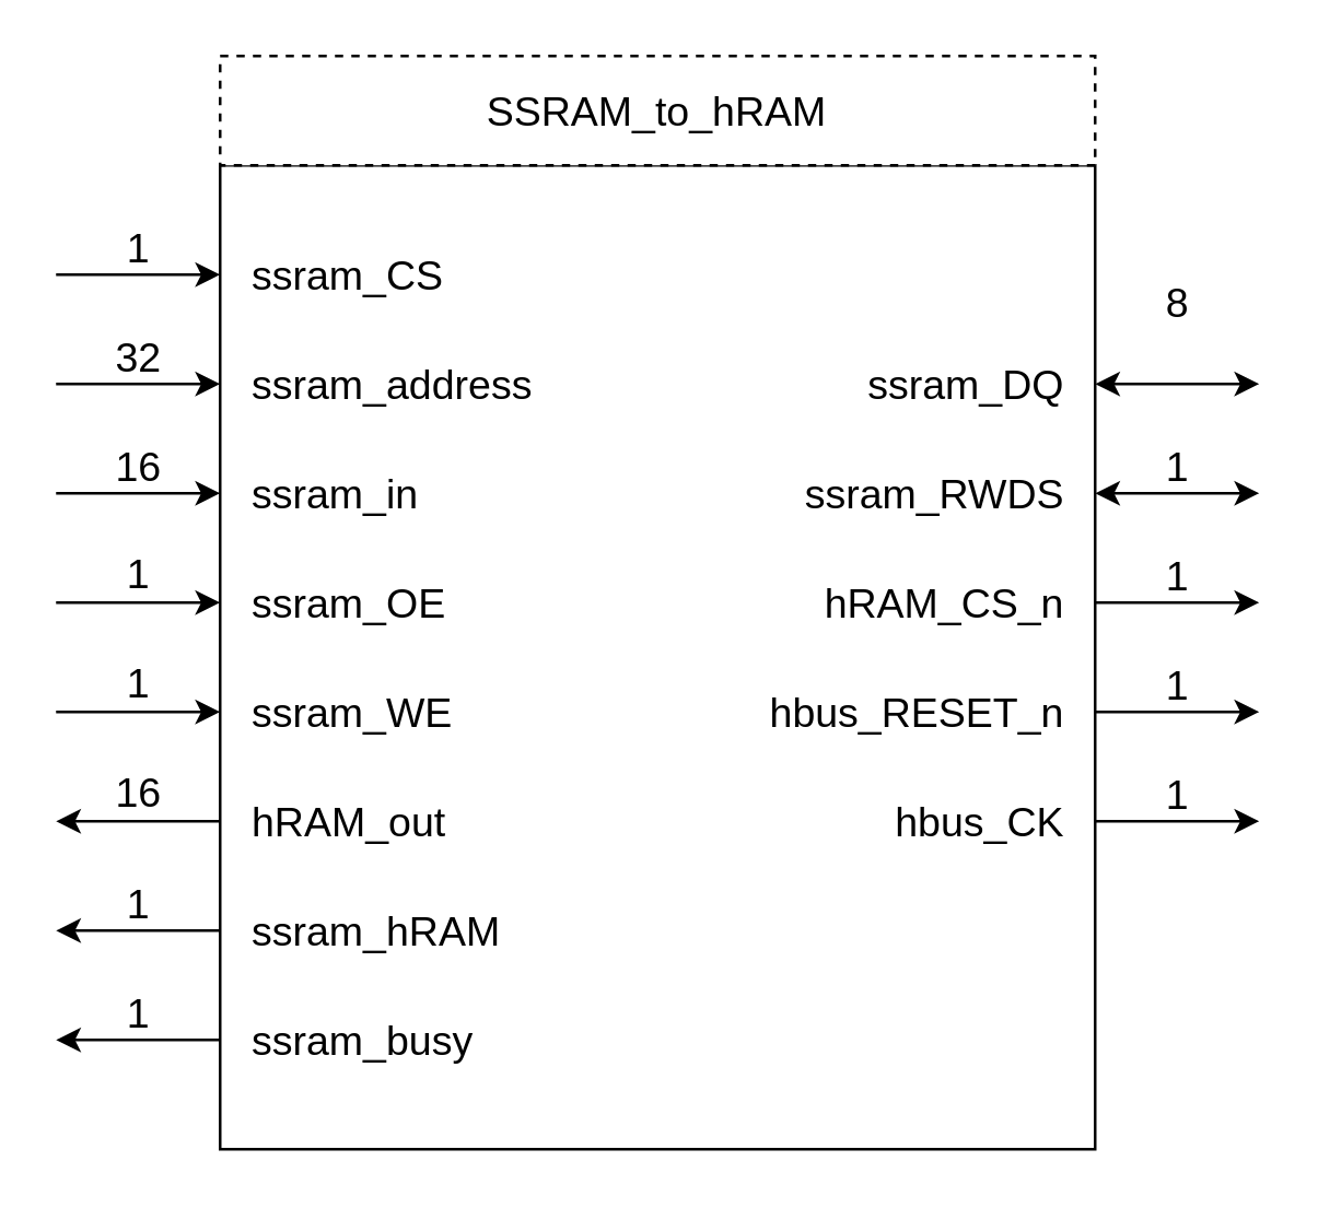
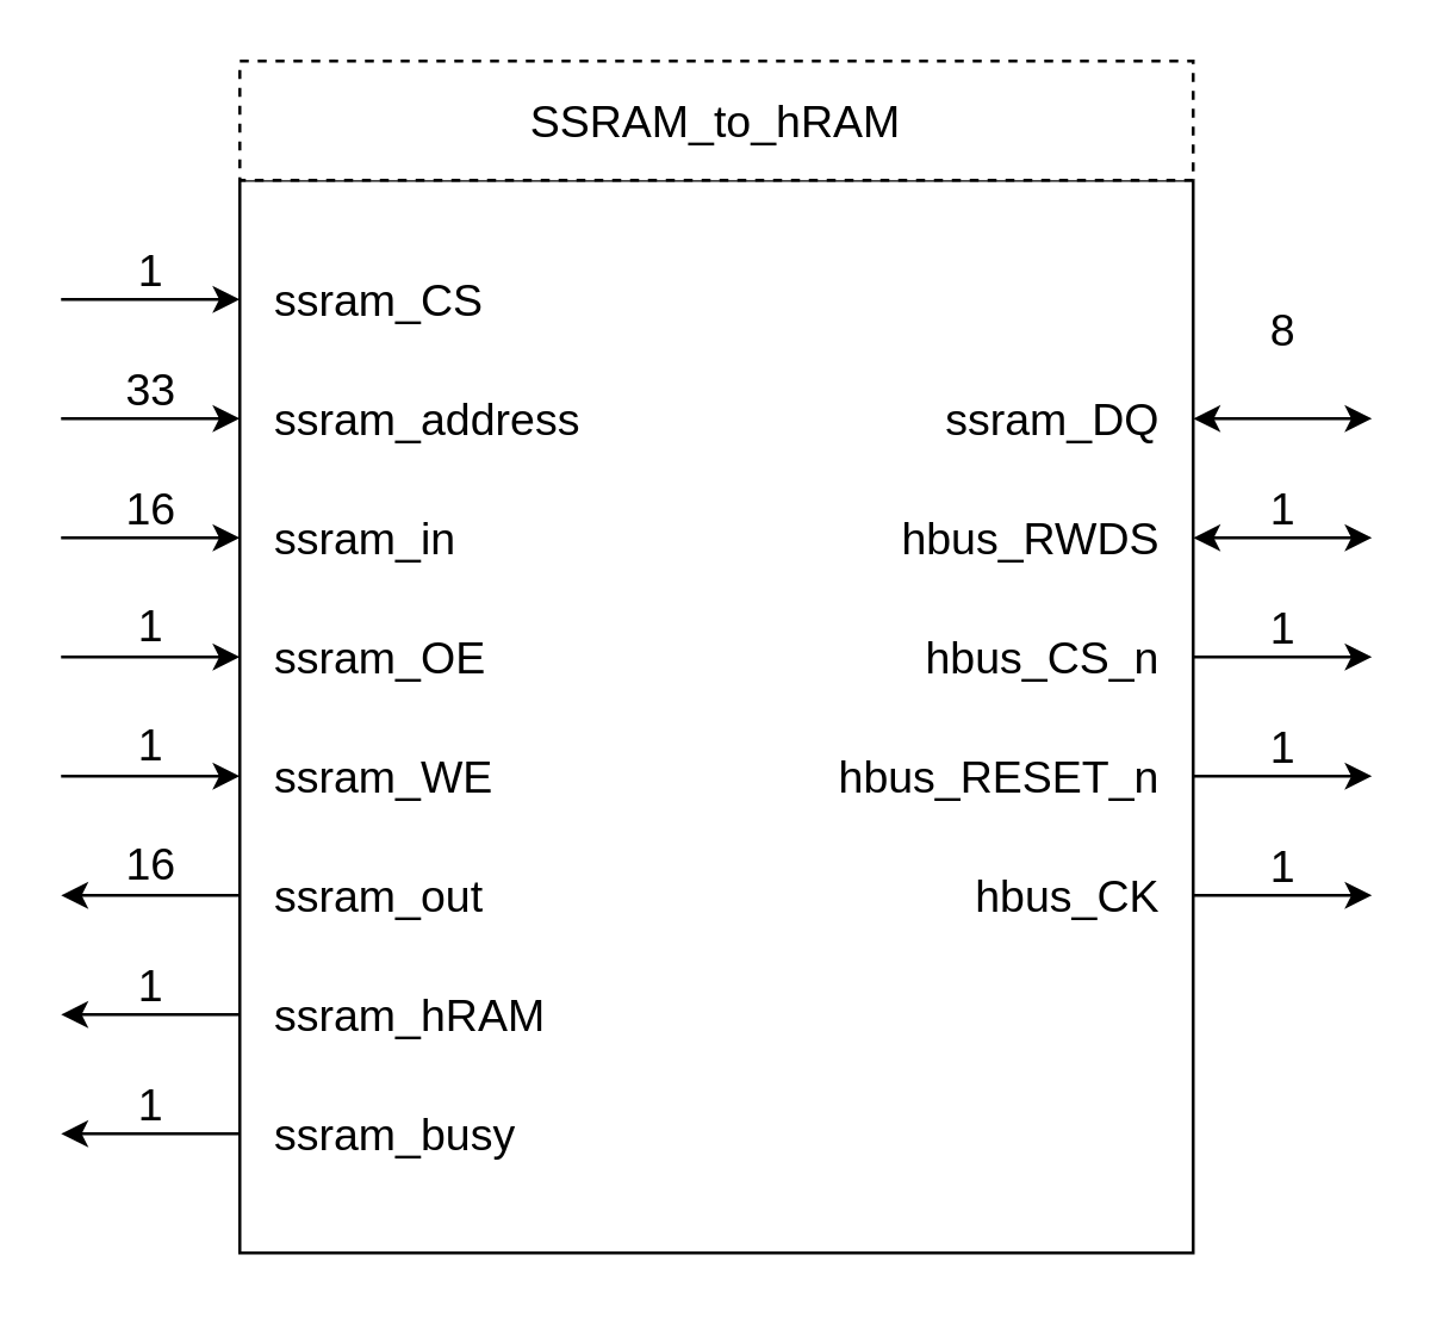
  <mxCell id="0" />
  <mxCell id="1" parent="0" />
  <mxCell id="2" value="" style="rounded=0;whiteSpace=wrap;html=1;" parent="1" vertex="1"><mxGeometry x="80" y="60" width="320" height="360" as="geometry" /></mxCell>
  <mxCell id="3" value="ssram_DQ" style="text;html=1;align=right;verticalAlign=middle;resizable=0;points=[];autosize=1;strokeColor=none;fillColor=none;fontSize=15;" parent="1" vertex="1"><mxGeometry x="300" y="125" width="90" height="30" as="geometry" /></mxCell>
- <mxCell id="4" value="hRAM_CS_n" style="text;html=1;align=right;verticalAlign=middle;resizable=0;points=[];autosize=1;strokeColor=none;fillColor=none;fontSize=15;" parent="1" vertex="1"><mxGeometry x="290" y="205" width="100" height="30" as="geometry" /></mxCell>
+ <mxCell id="4" value="hbus_CS_n" style="text;html=1;align=right;verticalAlign=middle;resizable=0;points=[];autosize=1;strokeColor=none;fillColor=none;fontSize=15;" parent="1" vertex="1"><mxGeometry x="290" y="205" width="100" height="30" as="geometry" /></mxCell>
  <mxCell id="5" value="hbus_CK" style="text;html=1;align=right;verticalAlign=middle;resizable=0;points=[];autosize=1;strokeColor=none;fillColor=none;fontSize=15;" parent="1" vertex="1"><mxGeometry x="300" y="285" width="90" height="30" as="geometry" /></mxCell>
  <mxCell id="6" value="&lt;div&gt;hbus_RESET_n&lt;/div&gt;" style="text;html=1;align=right;verticalAlign=middle;resizable=0;points=[];autosize=1;strokeColor=none;fillColor=none;fontSize=15;" parent="1" vertex="1"><mxGeometry x="260" y="245" width="130" height="30" as="geometry" /></mxCell>
- <mxCell id="7" value="&lt;div&gt;ssram_RWDS&lt;/div&gt;" style="text;html=1;align=right;verticalAlign=middle;resizable=0;points=[];autosize=1;strokeColor=none;fillColor=none;fontSize=15;" parent="1" vertex="1"><mxGeometry x="280" y="165" width="110" height="30" as="geometry" /></mxCell>
+ <mxCell id="7" value="&lt;div&gt;hbus_RWDS&lt;/div&gt;" style="text;html=1;align=right;verticalAlign=middle;resizable=0;points=[];autosize=1;strokeColor=none;fillColor=none;fontSize=15;" parent="1" vertex="1"><mxGeometry x="280" y="165" width="110" height="30" as="geometry" /></mxCell>
  <mxCell id="8" value="SSRAM_to_hRAM" style="rounded=0;whiteSpace=wrap;html=1;fontSize=15;dashed=1;" parent="1" vertex="1"><mxGeometry x="80" y="20" width="320" height="40" as="geometry" /></mxCell>
  <mxCell id="9" value="" style="endArrow=classic;html=1;rounded=0;fontSize=15;" parent="1" edge="1"><mxGeometry width="50" height="50" relative="1" as="geometry"><mxPoint x="400" y="300" as="sourcePoint" /><mxPoint x="460" y="300" as="targetPoint" /></mxGeometry></mxCell>
  <mxCell id="10" value="1" style="text;html=1;align=center;verticalAlign=middle;resizable=0;points=[];autosize=1;strokeColor=none;fillColor=none;fontSize=15;" parent="1" vertex="1"><mxGeometry x="420" y="280" width="20" height="20" as="geometry" /></mxCell>
  <mxCell id="11" value="" style="endArrow=classic;html=1;rounded=0;fontSize=15;" parent="1" edge="1"><mxGeometry width="50" height="50" relative="1" as="geometry"><mxPoint x="400" y="260" as="sourcePoint" /><mxPoint x="460" y="260" as="targetPoint" /></mxGeometry></mxCell>
  <mxCell id="12" value="1" style="text;html=1;align=center;verticalAlign=middle;resizable=0;points=[];autosize=1;strokeColor=none;fillColor=none;fontSize=15;" parent="1" vertex="1"><mxGeometry x="420" y="240" width="20" height="20" as="geometry" /></mxCell>
  <mxCell id="13" value="" style="endArrow=classic;html=1;rounded=0;fontSize=15;" parent="1" edge="1"><mxGeometry width="50" height="50" relative="1" as="geometry"><mxPoint x="400" y="220" as="sourcePoint" /><mxPoint x="460" y="220" as="targetPoint" /></mxGeometry></mxCell>
  <mxCell id="14" value="1" style="text;html=1;align=center;verticalAlign=middle;resizable=0;points=[];autosize=1;strokeColor=none;fillColor=none;fontSize=15;" parent="1" vertex="1"><mxGeometry x="420" y="200" width="20" height="20" as="geometry" /></mxCell>
  <mxCell id="15" value="" style="endArrow=classic;html=1;rounded=0;fontSize=15;startArrow=classic;startFill=1;" parent="1" edge="1"><mxGeometry width="50" height="50" relative="1" as="geometry"><mxPoint x="400" y="180" as="sourcePoint" /><mxPoint x="460" y="180" as="targetPoint" /></mxGeometry></mxCell>
  <mxCell id="16" value="1" style="text;html=1;align=center;verticalAlign=middle;resizable=0;points=[];autosize=1;strokeColor=none;fillColor=none;fontSize=15;" parent="1" vertex="1"><mxGeometry x="420" y="160" width="20" height="20" as="geometry" /></mxCell>
  <mxCell id="17" value="" style="endArrow=classic;html=1;rounded=0;fontSize=15;startArrow=classic;startFill=1;" parent="1" edge="1"><mxGeometry width="50" height="50" relative="1" as="geometry"><mxPoint x="400" y="140" as="sourcePoint" /><mxPoint x="460" y="140" as="targetPoint" /></mxGeometry></mxCell>
  <mxCell id="18" value="8" style="text;html=1;align=center;verticalAlign=middle;resizable=0;points=[];autosize=1;strokeColor=none;fillColor=none;fontSize=15;" parent="1" vertex="1"><mxGeometry x="420" y="100" width="20" height="20" as="geometry" /></mxCell>
  <mxCell id="19" value="" style="endArrow=classic;html=1;rounded=0;fontSize=15;" edge="1" parent="1"><mxGeometry width="50" height="50" relative="1" as="geometry"><mxPoint x="20" y="220" as="sourcePoint" /><mxPoint x="80" y="220" as="targetPoint" /></mxGeometry></mxCell>
  <mxCell id="20" value="1" style="text;html=1;align=center;verticalAlign=middle;resizable=0;points=[];autosize=1;strokeColor=none;fillColor=none;fontSize=15;" vertex="1" parent="1"><mxGeometry x="40" y="239.31" width="20" height="20" as="geometry" /></mxCell>
  <mxCell id="21" value="" style="endArrow=classic;html=1;rounded=0;fontSize=15;" edge="1" parent="1"><mxGeometry width="50" height="50" relative="1" as="geometry"><mxPoint x="20" y="180" as="sourcePoint" /><mxPoint x="80" y="180" as="targetPoint" /></mxGeometry></mxCell>
  <mxCell id="22" value="1" style="text;html=1;align=center;verticalAlign=middle;resizable=0;points=[];autosize=1;strokeColor=none;fillColor=none;fontSize=15;" vertex="1" parent="1"><mxGeometry x="40" y="199.31" width="20" height="20" as="geometry" /></mxCell>
  <mxCell id="23" value="" style="endArrow=classic;html=1;rounded=0;fontSize=15;" edge="1" parent="1"><mxGeometry width="50" height="50" relative="1" as="geometry"><mxPoint x="20" y="260" as="sourcePoint" /><mxPoint x="80" y="260" as="targetPoint" /></mxGeometry></mxCell>
  <mxCell id="24" value="1" style="text;html=1;align=center;verticalAlign=middle;resizable=0;points=[];autosize=1;strokeColor=none;fillColor=none;fontSize=15;" vertex="1" parent="1"><mxGeometry x="40" y="80" width="20" height="20" as="geometry" /></mxCell>
  <mxCell id="25" value="" style="endArrow=none;html=1;rounded=0;fontSize=15;startArrow=classic;startFill=1;endFill=0;" edge="1" parent="1"><mxGeometry width="50" height="50" relative="1" as="geometry"><mxPoint x="20" y="380" as="sourcePoint" /><mxPoint x="80" y="380" as="targetPoint" /></mxGeometry></mxCell>
- <mxCell id="26" value="32" style="text;html=1;align=center;verticalAlign=middle;resizable=0;points=[];autosize=1;strokeColor=none;fillColor=none;fontSize=15;" vertex="1" parent="1"><mxGeometry x="30" y="115" width="40" height="30" as="geometry" /></mxCell>
+ <mxCell id="26" value="33" style="text;html=1;align=center;verticalAlign=middle;resizable=0;points=[];autosize=1;strokeColor=none;fillColor=none;fontSize=15;" vertex="1" parent="1"><mxGeometry x="30" y="115" width="40" height="30" as="geometry" /></mxCell>
  <mxCell id="27" value="&lt;font style=&quot;font-size: 15px;&quot;&gt;ssram_&lt;/font&gt;&lt;font style=&quot;font-size: 15px;&quot;&gt;&lt;font style=&quot;font-size: 15px;&quot;&gt;address&lt;/font&gt;&lt;/font&gt;" style="text;html=1;align=left;verticalAlign=middle;resizable=0;points=[];autosize=1;strokeColor=none;fillColor=none;" vertex="1" parent="1"><mxGeometry x="90" y="125" width="130" height="30" as="geometry" /></mxCell>
- <mxCell id="28" value="&lt;font style=&quot;font-size: 15px;&quot;&gt;hRAM_&lt;/font&gt;&lt;font style=&quot;font-size: 15px;&quot;&gt;out&lt;/font&gt;" style="text;html=1;align=left;verticalAlign=middle;resizable=0;points=[];autosize=1;strokeColor=none;fillColor=none;" vertex="1" parent="1"><mxGeometry x="90" y="285" width="90" height="30" as="geometry" /></mxCell>
+ <mxCell id="28" value="&lt;font style=&quot;font-size: 15px;&quot;&gt;ssram_&lt;/font&gt;&lt;font style=&quot;font-size: 15px;&quot;&gt;out&lt;/font&gt;" style="text;html=1;align=left;verticalAlign=middle;resizable=0;points=[];autosize=1;strokeColor=none;fillColor=none;" vertex="1" parent="1"><mxGeometry x="90" y="285" width="90" height="30" as="geometry" /></mxCell>
  <mxCell id="29" value="&lt;font style=&quot;font-size: 15px;&quot;&gt;ssram_i&lt;/font&gt;&lt;font style=&quot;font-size: 15px;&quot;&gt;n&lt;/font&gt;" style="text;html=1;align=left;verticalAlign=middle;resizable=0;points=[];autosize=1;strokeColor=none;fillColor=none;" vertex="1" parent="1"><mxGeometry x="90" y="165" width="80" height="30" as="geometry" /></mxCell>
  <mxCell id="30" value="&lt;font style=&quot;font-size: 15px;&quot;&gt;ssram_&lt;/font&gt;&lt;font style=&quot;font-size: 15px;&quot;&gt;&lt;font style=&quot;font-size: 15px;&quot;&gt;hRAM&lt;/font&gt;&lt;/font&gt;" style="text;html=1;align=left;verticalAlign=middle;resizable=0;points=[];autosize=1;strokeColor=none;fillColor=none;" vertex="1" parent="1"><mxGeometry x="90" y="325" width="120" height="30" as="geometry" /></mxCell>
  <mxCell id="31" value="&lt;font style=&quot;font-size: 15px;&quot;&gt;ssram_&lt;/font&gt;&lt;font style=&quot;font-size: 15px;&quot;&gt;WE&lt;/font&gt;" style="text;html=1;align=left;verticalAlign=middle;resizable=0;points=[];autosize=1;strokeColor=none;fillColor=none;rotation=0;" vertex="1" parent="1"><mxGeometry x="90" y="245" width="100" height="30" as="geometry" /></mxCell>
  <mxCell id="32" value="&lt;font style=&quot;font-size: 15px;&quot;&gt;ssram_&lt;/font&gt;&lt;font style=&quot;font-size: 15px;&quot;&gt;OE&lt;/font&gt;" style="text;html=1;align=left;verticalAlign=middle;resizable=0;points=[];autosize=1;strokeColor=none;fillColor=none;rotation=0;" vertex="1" parent="1"><mxGeometry x="90" y="205" width="90" height="30" as="geometry" /></mxCell>
  <mxCell id="33" value="&lt;font style=&quot;font-size: 15px;&quot;&gt;ssram_&lt;/font&gt;&lt;font style=&quot;font-size: 15px;&quot;&gt;busy&lt;/font&gt;" style="text;html=1;align=left;verticalAlign=middle;resizable=0;points=[];autosize=1;strokeColor=none;fillColor=none;" vertex="1" parent="1"><mxGeometry x="90" y="365" width="100" height="30" as="geometry" /></mxCell>
  <mxCell id="34" value="&lt;font style=&quot;font-size: 15px;&quot;&gt;ssram_&lt;/font&gt;&lt;font style=&quot;font-size: 15px;&quot;&gt;&lt;font style=&quot;font-size: 15px;&quot;&gt;CS&lt;/font&gt;&lt;/font&gt;" style="text;html=1;align=left;verticalAlign=middle;resizable=0;points=[];autosize=1;strokeColor=none;fillColor=none;" vertex="1" parent="1"><mxGeometry x="90" y="85" width="90" height="30" as="geometry" /></mxCell>
  <mxCell id="35" value="" style="endArrow=none;html=1;rounded=0;fontSize=15;startArrow=classic;startFill=1;endFill=0;" edge="1" parent="1"><mxGeometry width="50" height="50" relative="1" as="geometry"><mxPoint x="20" y="340" as="sourcePoint" /><mxPoint x="80" y="340" as="targetPoint" /></mxGeometry></mxCell>
  <mxCell id="36" value="" style="endArrow=none;html=1;rounded=0;fontSize=15;startArrow=classic;startFill=1;endFill=0;" edge="1" parent="1"><mxGeometry width="50" height="50" relative="1" as="geometry"><mxPoint x="20" y="300" as="sourcePoint" /><mxPoint x="80" y="300" as="targetPoint" /></mxGeometry></mxCell>
  <mxCell id="37" value="" style="endArrow=classic;html=1;rounded=0;fontSize=15;" edge="1" parent="1"><mxGeometry width="50" height="50" relative="1" as="geometry"><mxPoint x="20" y="140" as="sourcePoint" /><mxPoint x="80" y="140" as="targetPoint" /></mxGeometry></mxCell>
  <mxCell id="38" value="" style="endArrow=classic;html=1;rounded=0;fontSize=15;" edge="1" parent="1"><mxGeometry width="50" height="50" relative="1" as="geometry"><mxPoint x="20" y="100" as="sourcePoint" /><mxPoint x="80" y="100" as="targetPoint" /></mxGeometry></mxCell>
  <mxCell id="39" value="1" style="text;html=1;align=center;verticalAlign=middle;resizable=0;points=[];autosize=1;strokeColor=none;fillColor=none;fontSize=15;" vertex="1" parent="1"><mxGeometry x="40" y="360" width="20" height="20" as="geometry" /></mxCell>
  <mxCell id="40" value="1" style="text;html=1;align=center;verticalAlign=middle;resizable=0;points=[];autosize=1;strokeColor=none;fillColor=none;fontSize=15;" vertex="1" parent="1"><mxGeometry x="40" y="320" width="20" height="20" as="geometry" /></mxCell>
  <mxCell id="41" value="16" style="text;html=1;align=center;verticalAlign=middle;resizable=0;points=[];autosize=1;strokeColor=none;fillColor=none;fontSize=15;" vertex="1" parent="1"><mxGeometry x="35" y="160" width="30" height="20" as="geometry" /></mxCell>
  <mxCell id="42" value="16" style="text;html=1;align=center;verticalAlign=middle;resizable=0;points=[];autosize=1;strokeColor=none;fillColor=none;fontSize=15;" vertex="1" parent="1"><mxGeometry x="35" y="279.31" width="30" height="20" as="geometry" /></mxCell>
